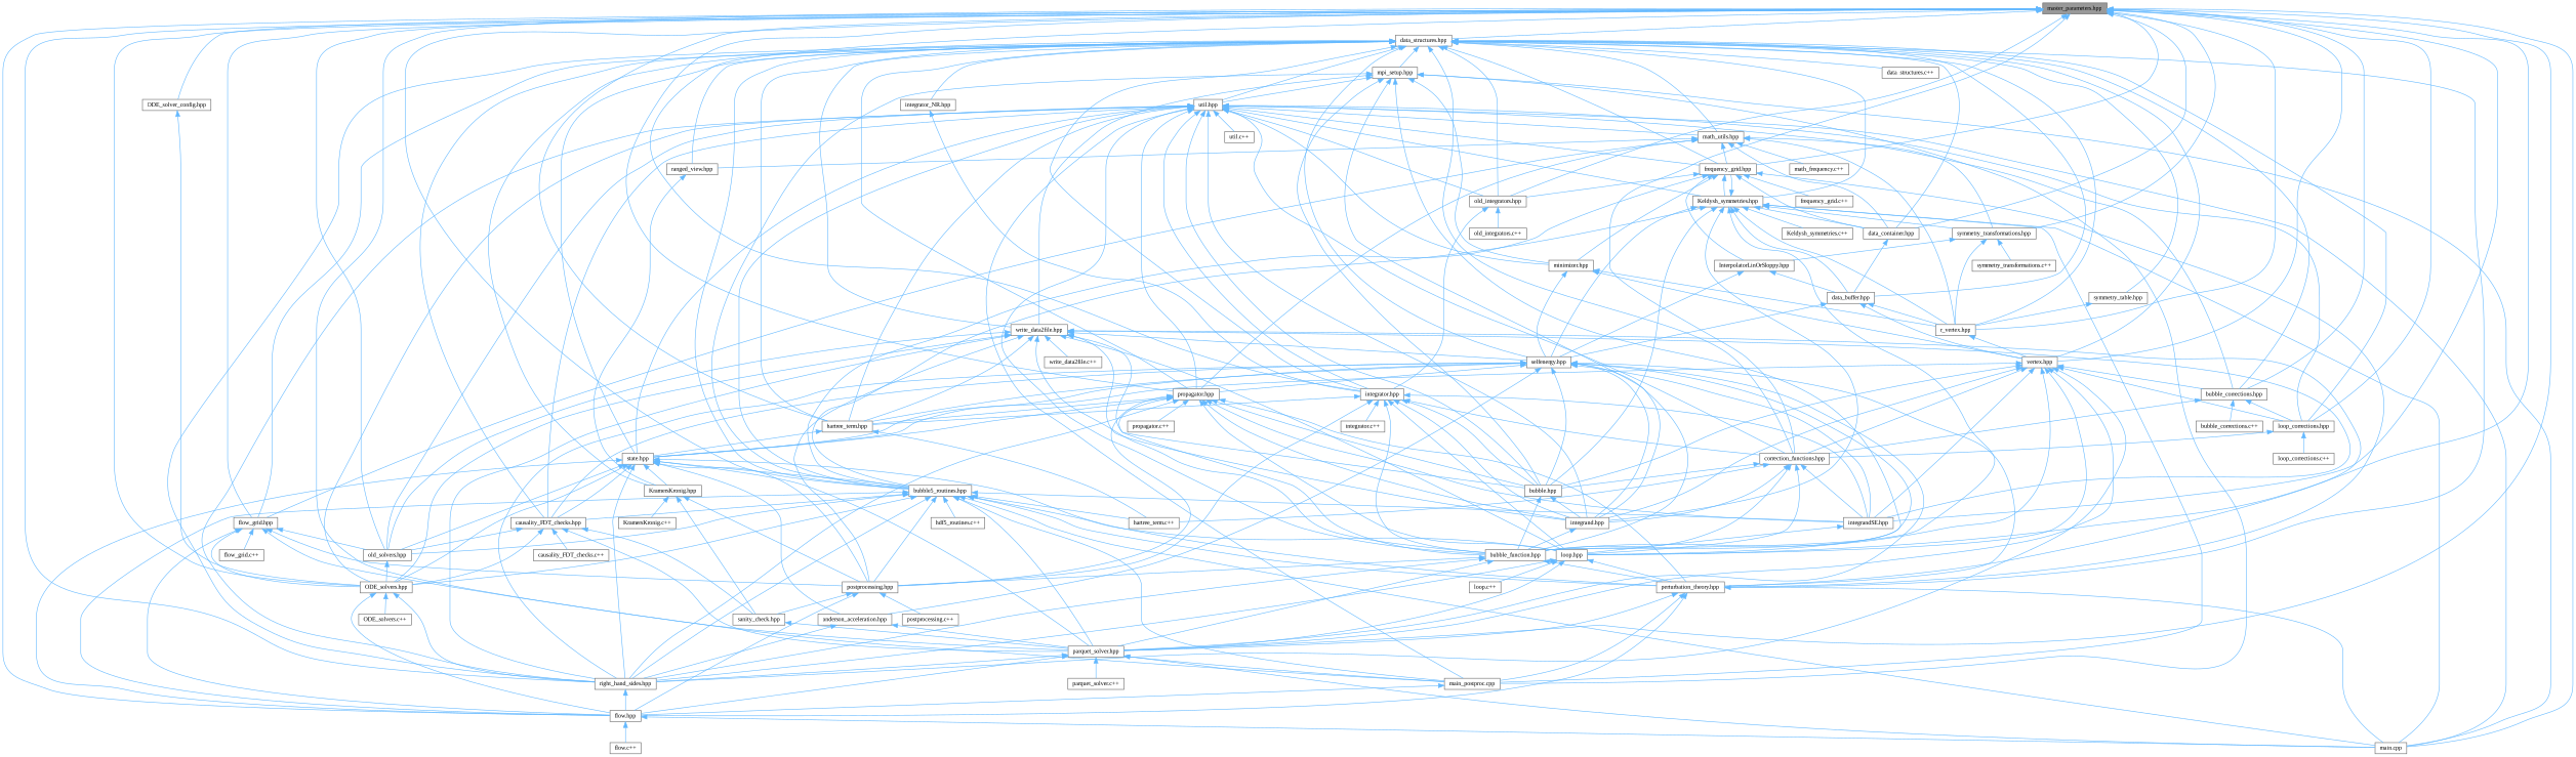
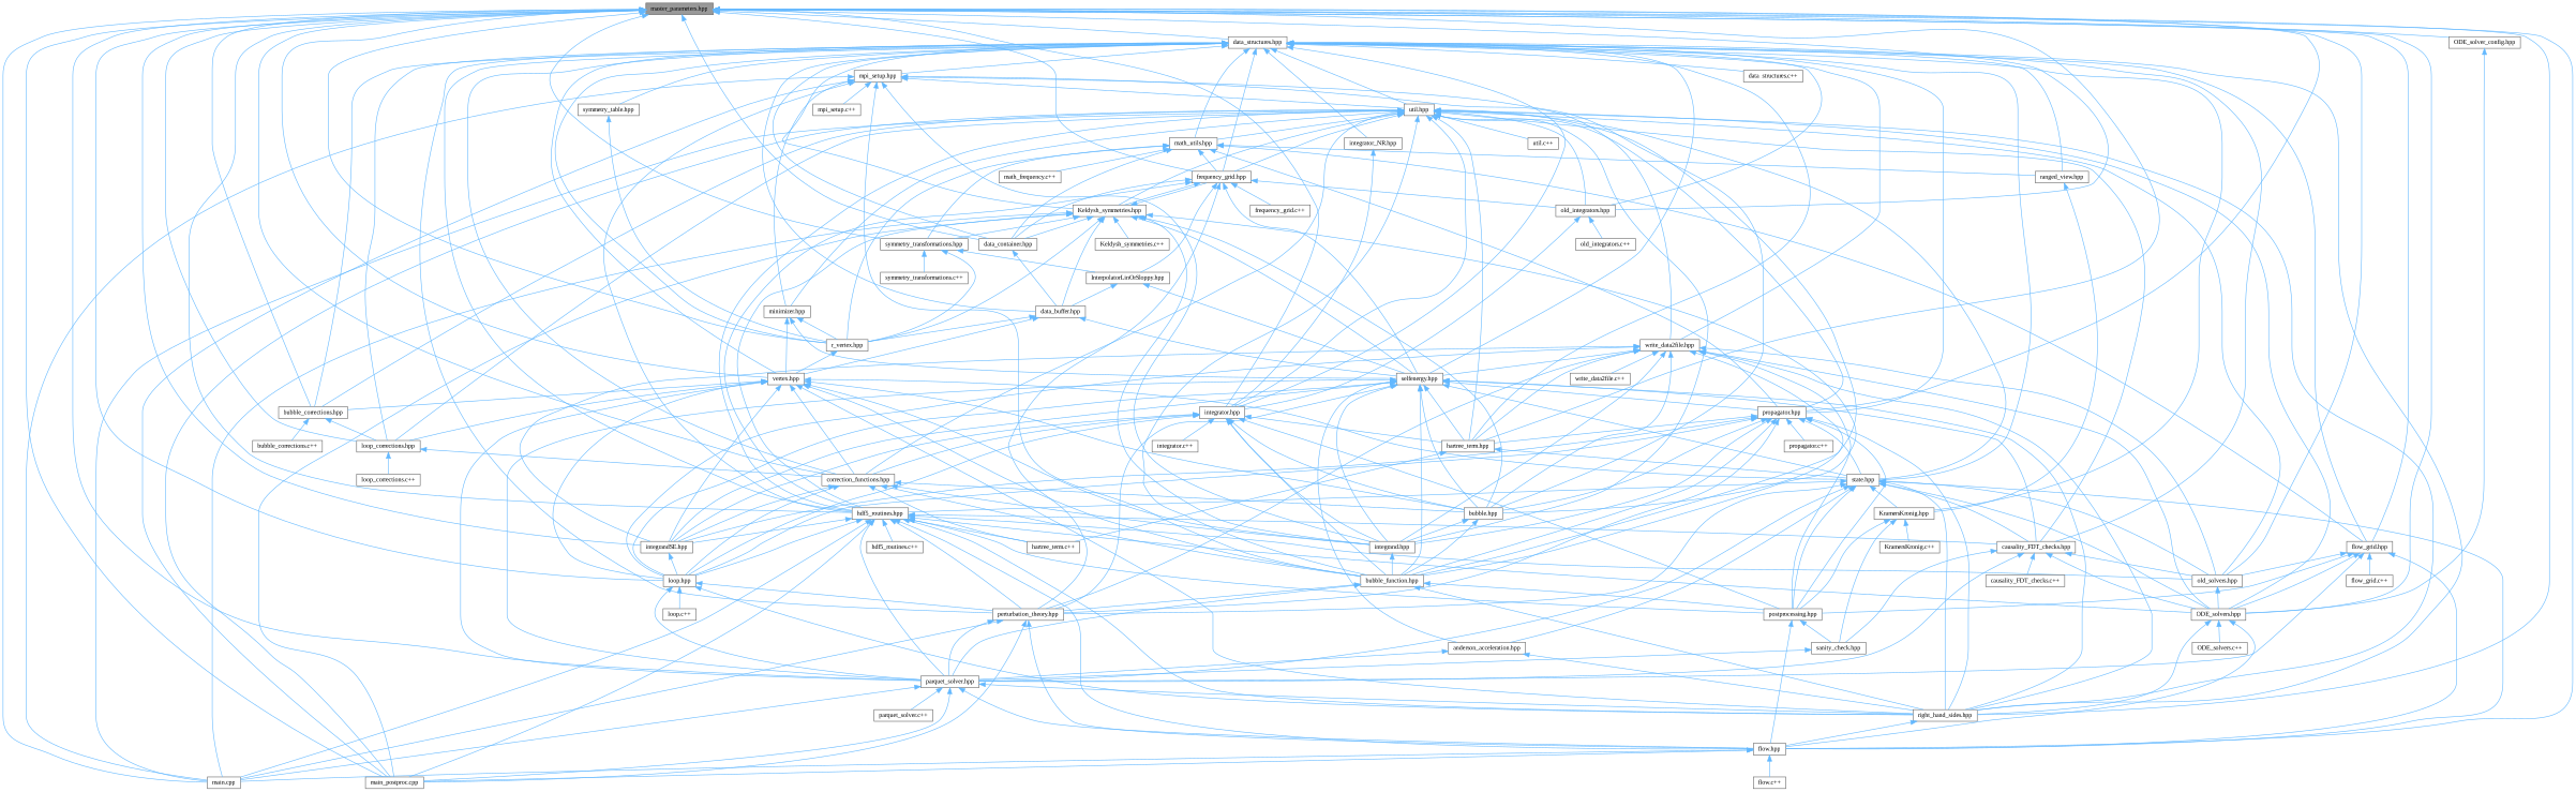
  digraph {
    fontname="Liberation Serif"
    node [color=grey40 fillcolor=white fontname="Liberation Serif" fontsize=10 shape=box style=filled]
    edge [color=steelblue1 dir=back fontname="Liberation Serif" fontsize=10 labelfontname=Helvetica labelfontsize=10 style=solid]
    n1 [color=gray40 fillcolor=grey60 fontcolor=black height=0.2 label="master_parameters.hpp" width=0.4]
    n2 [height=0.2 label="ODE_solver_config.hpp" width=0.4]
    n3 [height=0.2 label="ODE_solvers.hpp" width=0.4]
    n4 [height=0.2 label="flow.hpp" width=0.4]
    n5 [height=0.2 label="main.cpp" width=0.4]
    n6 [height=0.2 label="main_postproc.cpp" width=0.4]
    n7 [height=0.2 label="right_hand_sides.hpp" width=0.4]
    n8 [height=0.2 label="bubble_corrections.hpp" width=0.4]
    n9 [height=0.2 label="correction_functions.hpp" width=0.4]
    n10 [height=0.2 label="parquet_solver.hpp" width=0.4]
    n11 [height=0.2 label="integrandSE.hpp" width=0.4]
    n12 [height=0.2 label="loop.hpp" width=0.4]
    n13 [height=0.2 label="loop_corrections.hpp" width=0.4]
    n14 [height=0.2 label="data_container.hpp" width=0.4]
    n15 [height=0.2 label="r_vertex.hpp" width=0.4]
    n16 [height=0.2 label="vertex.hpp" width=0.4]
    n17 [height=0.2 label="old_solvers.hpp" width=0.4]
-   n18 [height=0.2 label="bubble5_routines.hpp" width=0.4]
+   n18 [height=0.2 label="hdf5_routines.hpp" width=0.4]
    n19 [height=0.2 label="hartree_term.hpp" width=0.4]
    n20 [height=0.2 label="propagator.hpp" width=0.4]
    n21 [height=0.2 label="data_structures.hpp" width=0.4]
    n22 [height=0.2 label="frequency_grid.hpp" width=0.4]
    n23 [height=0.2 label="old_integrators.hpp" width=0.4]
    n24 [height=0.2 label="integrator.hpp" width=0.4]
    n25 [height=0.2 label="symmetry_transformations.hpp" width=0.4]
    n26 [height=0.2 label="flow_grid.hpp" width=0.4]
    n27 [height=0.2 label="ODE_solvers.c++" width=0.4]
    n28 [height=0.2 label="flow.c++" width=0.4]
    n29 [height=0.2 label="bubble_corrections.c++" width=0.4]
    n30 [height=0.2 label="bubble.hpp" width=0.4]
    n31 [height=0.2 label="bubble_function.hpp" width=0.4]
    n32 [height=0.2 label="integrand.hpp" width=0.4]
    n33 [height=0.2 label="hartree_term.c++" width=0.4]
    n34 [height=0.2 label="parquet_solver.c++" width=0.4]
    n35 [height=0.2 label="perturbation_theory.hpp" width=0.4]
    n36 [height=0.2 label="loop.c++" width=0.4]
    n37 [height=0.2 label="loop_corrections.c++" width=0.4]
    n38 [height=0.2 label="data_buffer.hpp" width=0.4]
    n39 [height=0.2 label="state.hpp" width=0.4]
    n40 [height=0.2 label="postprocessing.hpp" width=0.4]
    n41 [height=0.2 label="causality_FDT_checks.hpp" width=0.4]
    n42 [height=0.2 label="hdf5_routines.c++" width=0.4]
    n43 [height=0.2 label="propagator.c++" width=0.4]
    n44 [height=0.2 label="selfenergy.hpp" width=0.4]
    n45 [height=0.2 label="KramersKronig.hpp" width=0.4]
    n46 [height=0.2 label="Keldysh_symmetries.hpp" width=0.4]
    n47 [height=0.2 label="data_structures.c++" width=0.4]
    n48 [height=0.2 label="integrator_NR.hpp" width=0.4]
    n49 [height=0.2 label="math_utils.hpp" width=0.4]
    n50 [height=0.2 label="ranged_view.hpp" width=0.4]
    n51 [height=0.2 label="mpi_setup.hpp" width=0.4]
    n52 [height=0.2 label="util.hpp" width=0.4]
    n53 [height=0.2 label="write_data2file.hpp" width=0.4]
    n54 [height=0.2 label="symmetry_table.hpp" width=0.4]
    n55 [height=0.2 label="InterpolatorLinOrSloppy.hpp" width=0.4]
    n56 [height=0.2 label="frequency_grid.c++" width=0.4]
    n57 [height=0.2 label="old_integrators.c++" width=0.4]
    n58 [height=0.2 label="integrator.c++" width=0.4]
    n59 [height=0.2 label="symmetry_transformations.c++" width=0.4]
    n60 [height=0.2 label="flow_grid.c++" width=0.4]
-   n61 [height=0.2 label="postprocessing.c++" width=0.4]
    n62 [height=0.2 label="sanity_check.hpp" width=0.4]
    n63 [height=0.2 label="anderson_acceleration.hpp" width=0.4]
    n64 [height=0.2 label="KramersKronig.c++" width=0.4]
    n65 [height=0.2 label="causality_FDT_checks.c++" width=0.4]
    n66 [height=0.2 label="Keldysh_symmetries.c++" width=0.4]
    n67 [height=0.2 label="math_frequency.c++" width=0.4]
    n68 [height=0.2 label="minimizer.hpp" width=0.4]
+   n69 [height=0.2 label="mpi_setup.c++" width=0.4]
    n70 [height=0.2 label="util.c++" width=0.4]
    n71 [height=0.2 label="write_data2file.c++" width=0.4]
    n1 -> n2
    n1 -> n3
    n1 -> n4
    n1 -> n5
    n1 -> n6
    n1 -> n7
    n1 -> n8
    n1 -> n9
    n1 -> n10
    n1 -> n11
    n1 -> n12
    n1 -> n13
    n1 -> n14
    n1 -> n15
    n1 -> n16
    n1 -> n17
    n1 -> n18
    n1 -> n19
    n1 -> n20
    n1 -> n21
    n1 -> n22
    n1 -> n23
    n1 -> n24
    n1 -> n25
    n1 -> n26
    n2 -> n3
    n3 -> n4
    n3 -> n7
    n3 -> n27
    n4 -> n5
-   n6 -> n4
+   n4 -> n6
    n4 -> n28
    n7 -> n4
-   n8 -> n9
    n8 -> n13
    n8 -> n29
    n9 -> n11
    n9 -> n12
    n9 -> n30
    n9 -> n31
    n9 -> n32
    n9 -> n33
    n10 -> n4
    n10 -> n5
    n10 -> n6
    n10 -> n7
    n10 -> n34
    n11 -> n12
    n12 -> n7
    n12 -> n10
    n12 -> n35
    n12 -> n36
    n13 -> n9
    n13 -> n37
    n14 -> n38
    n15 -> n16
    n16 -> n7
    n16 -> n8
    n16 -> n9
    n16 -> n10
    n16 -> n11
    n16 -> n12
    n16 -> n13
    n16 -> n30
    n16 -> n31
    n16 -> n32
    n16 -> n39
    n17 -> n3
    n18 -> n3
    n18 -> n4
    n18 -> n5
    n18 -> n6
    n18 -> n7
    n18 -> n10
    n18 -> n11
    n18 -> n12
    n18 -> n17
    n18 -> n33
    n18 -> n35
    n18 -> n40
    n18 -> n41
    n18 -> n42
    n19 -> n33
    n19 -> n39
    n20 -> n7
    n20 -> n11
    n20 -> n12
    n20 -> n19
    n20 -> n30
    n20 -> n31
    n20 -> n32
    n20 -> n35
    n20 -> n39
    n20 -> n40
    n20 -> n43
    n21 -> n7
    n21 -> n8
    n21 -> n9
    n21 -> n13
    n21 -> n14
    n21 -> n15
    n21 -> n16
    n21 -> n18
    n21 -> n19
    n21 -> n20
    n21 -> n22
    n21 -> n23
    n21 -> n24
    n21 -> n26
    n21 -> n35
    n21 -> n38
    n21 -> n39
    n21 -> n41
    n21 -> n44
    n21 -> n45
    n21 -> n46
    n21 -> n47
    n21 -> n48
    n21 -> n49
    n21 -> n50
    n21 -> n51
    n21 -> n52
    n21 -> n53
    n21 -> n54
    n22 -> n14
    n22 -> n18
    n22 -> n23
    n22 -> n35
-   n22 -> n68
+   n22 -> n44
    n22 -> n46
    n22 -> n55
    n22 -> n56
    n23 -> n24
    n23 -> n57
    n24 -> n9
    n24 -> n11
    n24 -> n12
    n24 -> n19
    n24 -> n30
    n24 -> n31
    n24 -> n32
    n24 -> n40
    n24 -> n58
    n25 -> n15
    n25 -> n55
    n25 -> n59
    n26 -> n3
    n26 -> n4
    n26 -> n10
    n26 -> n17
    n26 -> n40
    n26 -> n60
    n30 -> n31
    n30 -> n32
    n31 -> n7
    n31 -> n10
    n31 -> n35
    n31 -> n40
    n32 -> n31
    n35 -> n4
    n35 -> n5
    n35 -> n6
    n35 -> n10
    n38 -> n15
    n38 -> n16
    n38 -> n44
    n39 -> n3
    n39 -> n4
    n39 -> n7
    n39 -> n10
    n39 -> n17
    n39 -> n18
    n39 -> n35
    n39 -> n40
    n39 -> n41
    n39 -> n45
    n39 -> n63
    n40 -> n4
-   n40 -> n61
    n40 -> n62
    n41 -> n3
    n41 -> n10
    n41 -> n17
    n41 -> n62
    n41 -> n65
    n44 -> n7
    n44 -> n10
    n44 -> n11
    n44 -> n12
    n44 -> n19
    n44 -> n20
    n44 -> n30
    n44 -> n31
    n44 -> n32
    n44 -> n35
    n44 -> n39
    n44 -> n41
    n44 -> n63
    n45 -> n40
    n45 -> n62
    n45 -> n64
    n46 -> n5
    n46 -> n6
    n46 -> n14
    n46 -> n15
    n46 -> n18
    n46 -> n22
    n46 -> n25
    n46 -> n30
    n46 -> n31
    n46 -> n32
    n46 -> n38
    n46 -> n44
    n46 -> n66
    n48 -> n24
    n49 -> n14
    n49 -> n15
    n49 -> n20
    n49 -> n22
    n49 -> n25
    n49 -> n26
    n49 -> n50
    n49 -> n67
    n50 -> n45
    n51 -> n5
    n51 -> n6
    n51 -> n18
    n51 -> n30
    n51 -> n31
    n51 -> n32
    n51 -> n52
    n51 -> n53
    n51 -> n68
+   n51 -> n69
    n52 -> n3
    n52 -> n5
    n52 -> n6
    n52 -> n7
    n52 -> n8
    n52 -> n9
    n52 -> n13
    n52 -> n17
    n52 -> n18
    n52 -> n19
    n52 -> n20
    n52 -> n22
    n52 -> n23
    n52 -> n24
    n52 -> n30
    n52 -> n31
    n52 -> n32
    n52 -> n39
    n52 -> n41
    n52 -> n46
    n52 -> n49
    n52 -> n68
    n52 -> n70
    n53 -> n3
    n53 -> n7
    n53 -> n11
    n53 -> n12
    n53 -> n17
    n53 -> n19
    n53 -> n30
    n53 -> n31
    n53 -> n32
    n53 -> n35
    n53 -> n40
    n53 -> n44
    n53 -> n71
    n54 -> n15
    n55 -> n38
    n55 -> n44
    n62 -> n10
    n63 -> n7
    n63 -> n10
    n68 -> n15
    n68 -> n16
    n68 -> n44
  }
